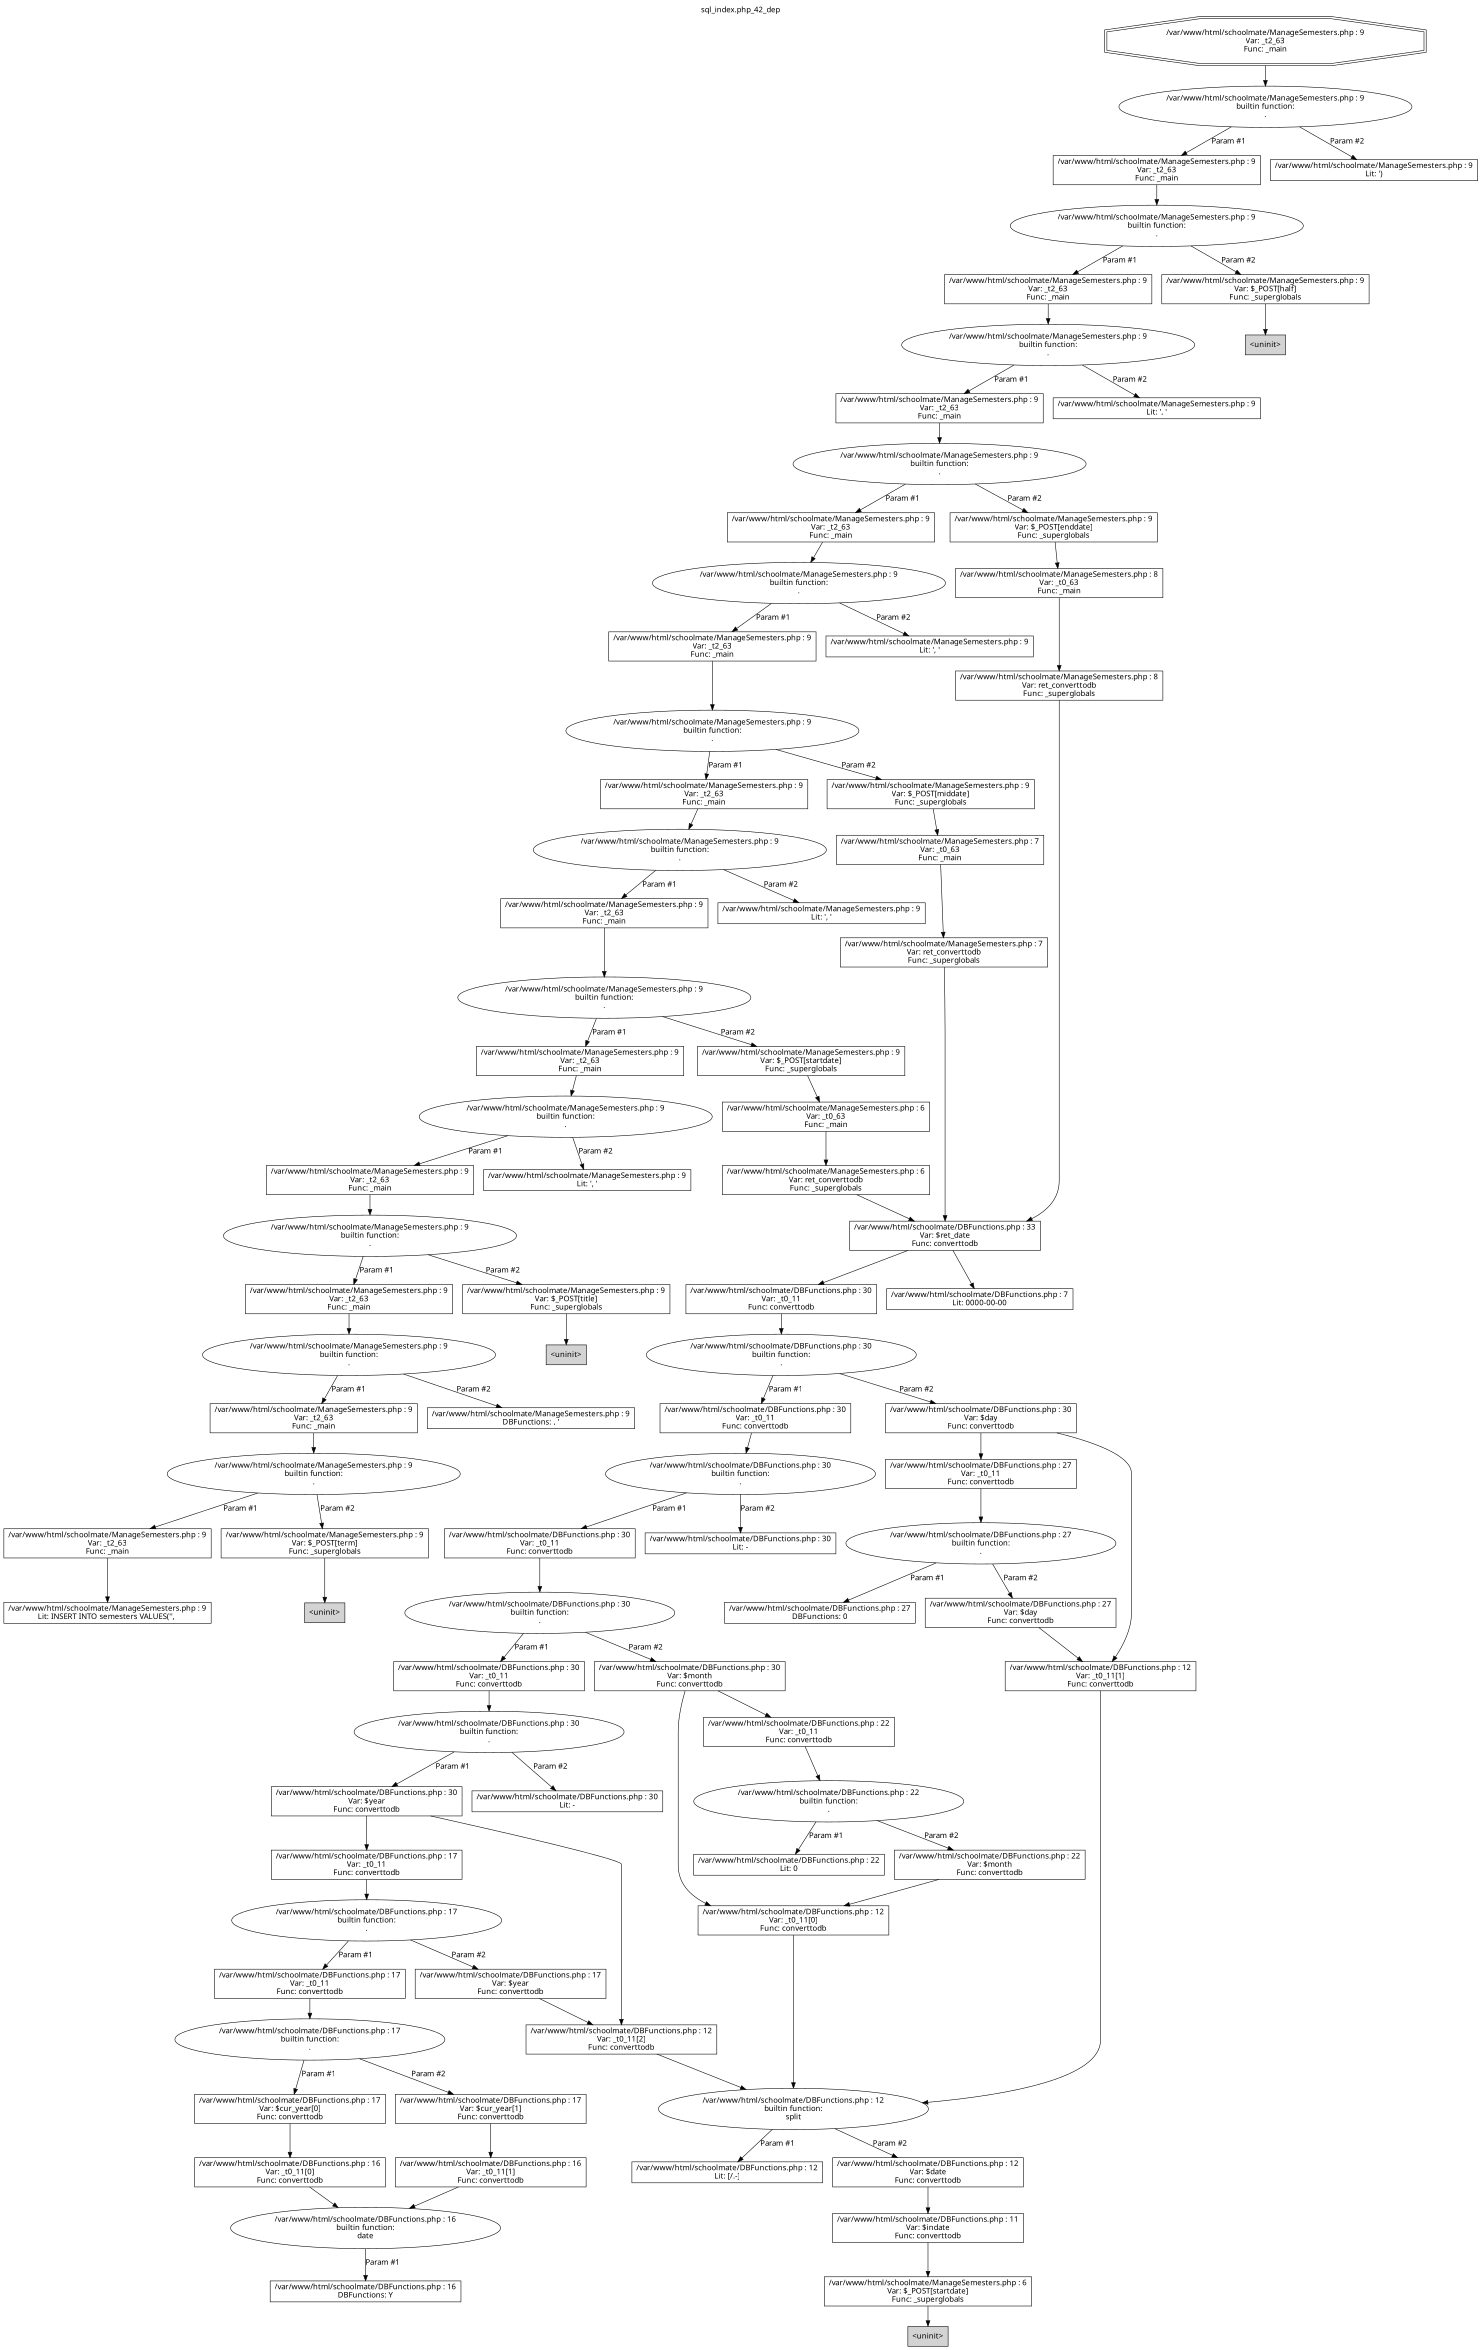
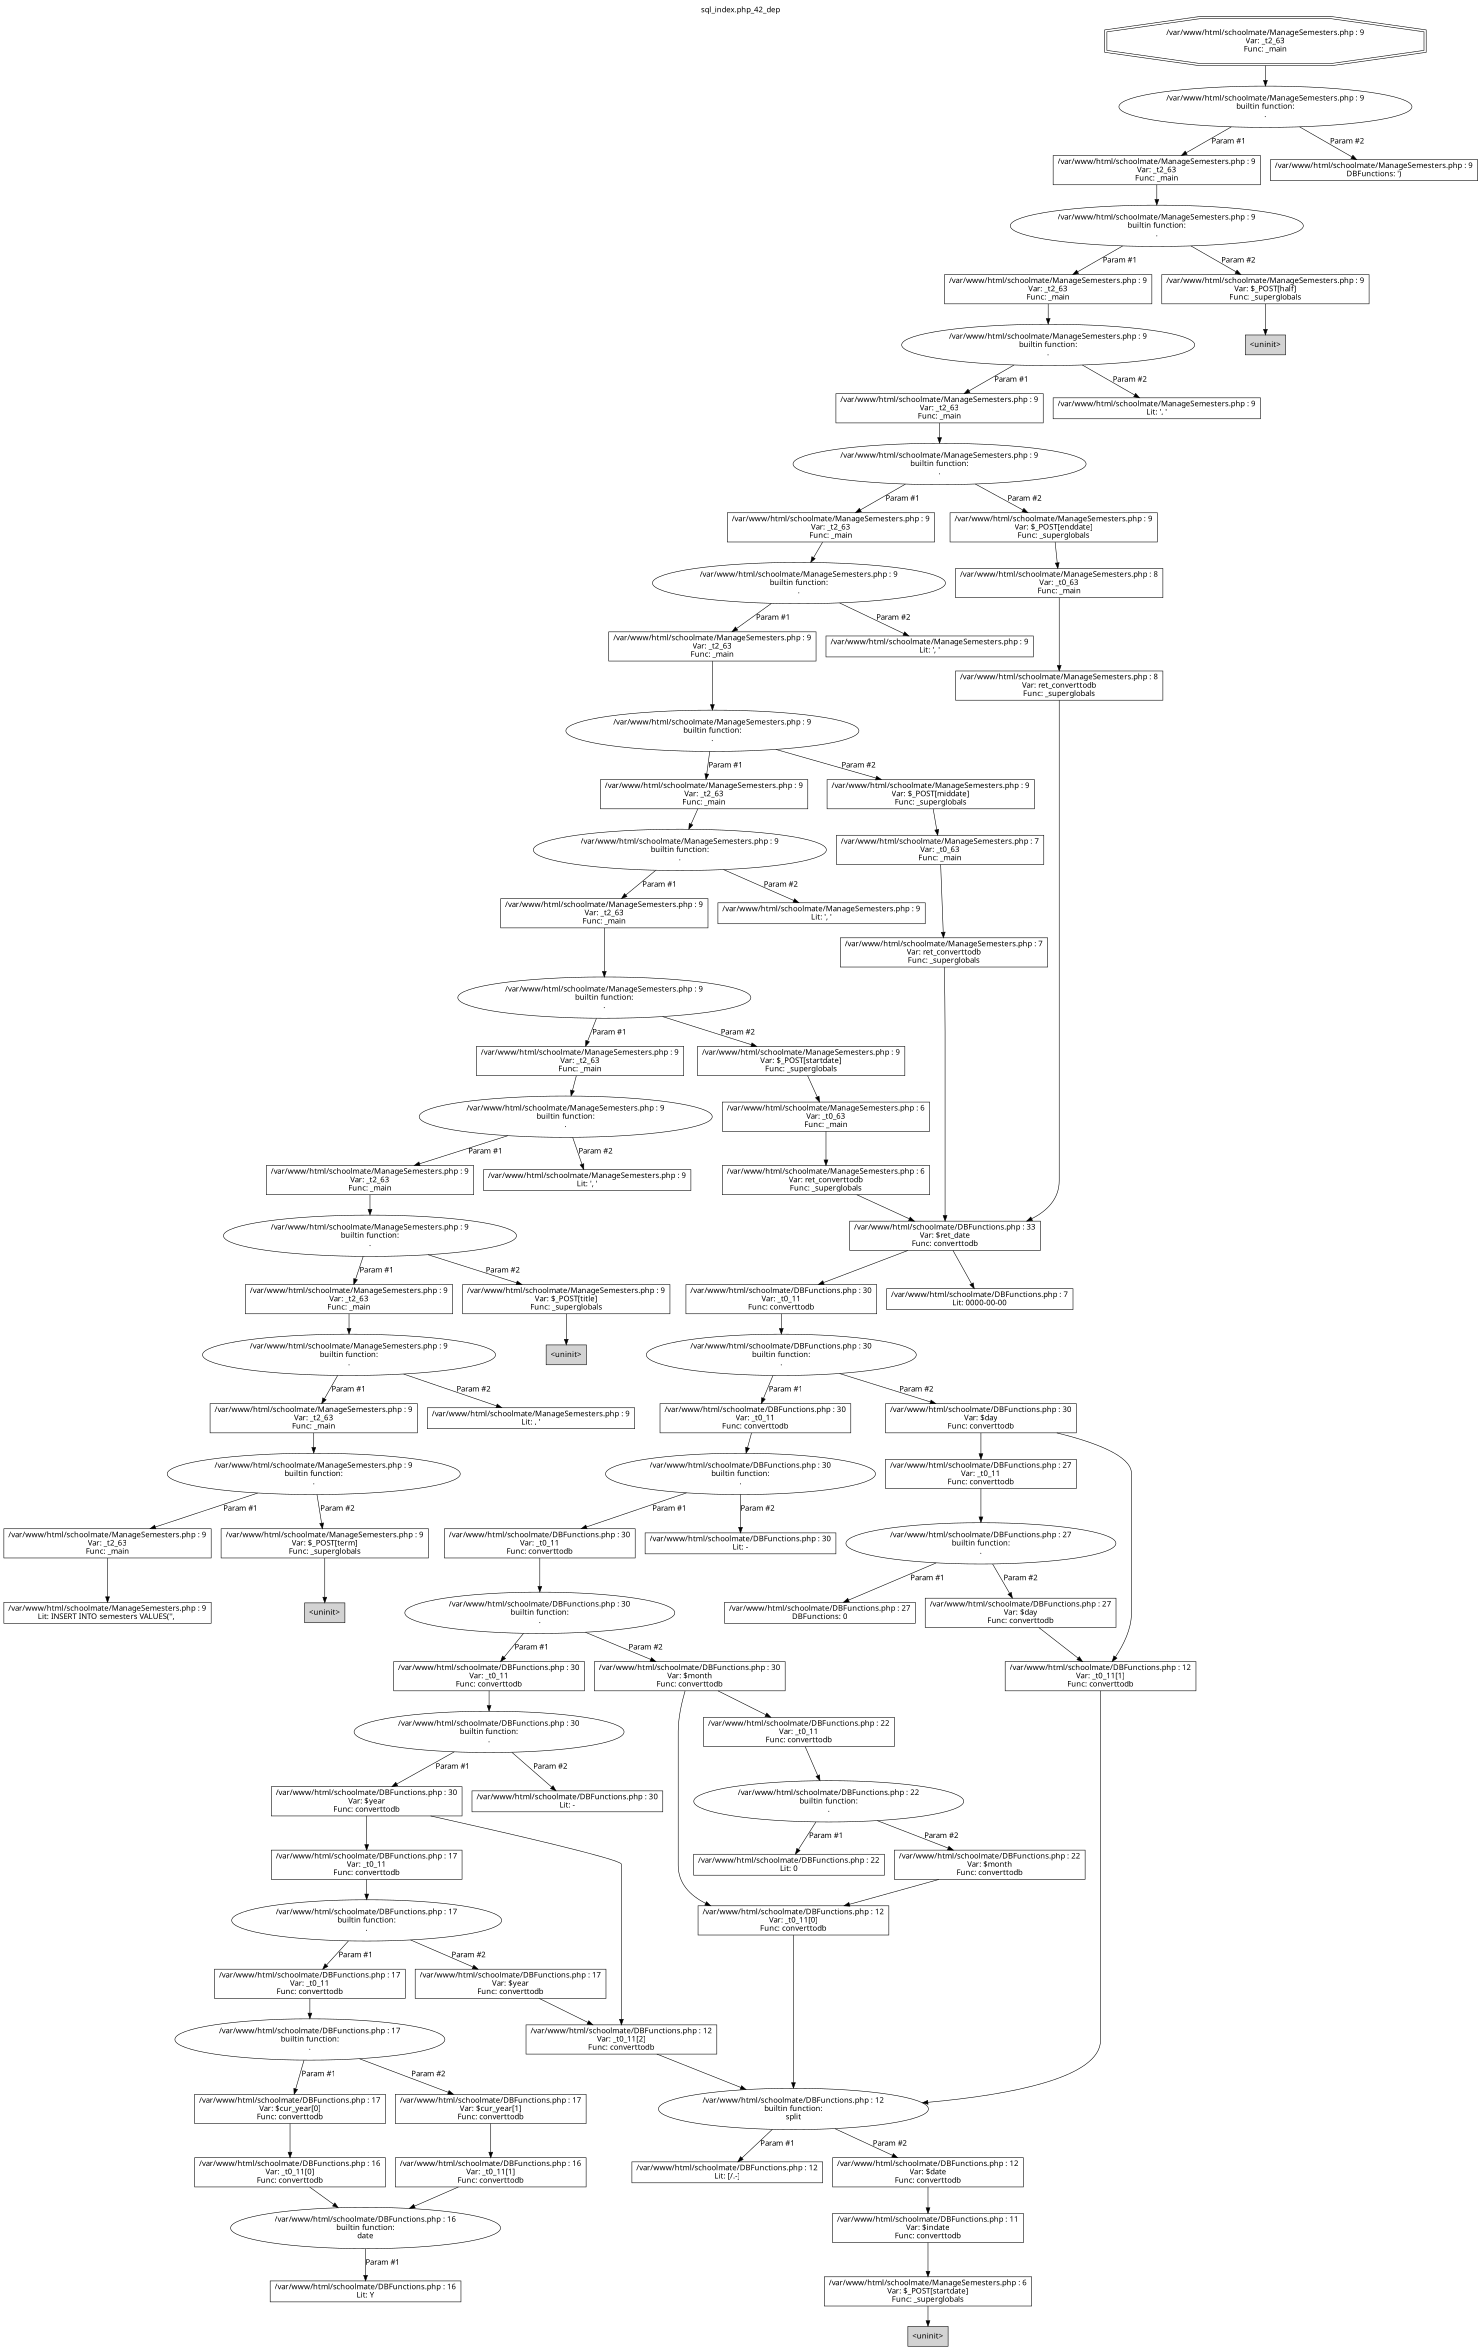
  digraph {
    fontname="Noto Sans"
    label="sql_index.php_42_dep"
    labelloc=t
    node [fontname="Noto Sans" shape=box]
    edge [fontname="Noto Sans"]
    n1 [label="/var/www/html/schoolmate/ManageSemesters.php : 9\nVar: _t2_63\nFunc: _main\n" shape=doubleoctagon]
    n2 [label="/var/www/html/schoolmate/ManageSemesters.php : 9\nbuiltin function:\n.\n" shape=ellipse]
    n3 [label="/var/www/html/schoolmate/ManageSemesters.php : 9\nVar: _t2_63\nFunc: _main\n"]
-   n4 [label="/var/www/html/schoolmate/ManageSemesters.php : 9\nLit: ')\n"]
+   n4 [label="/var/www/html/schoolmate/ManageSemesters.php : 9\nDBFunctions: ')\n"]
    n5 [label="/var/www/html/schoolmate/ManageSemesters.php : 9\nbuiltin function:\n.\n" shape=ellipse]
    n6 [label="/var/www/html/schoolmate/ManageSemesters.php : 9\nVar: _t2_63\nFunc: _main\n"]
    n7 [label="/var/www/html/schoolmate/ManageSemesters.php : 9\nVar: $_POST[half]\nFunc: _superglobals\n"]
    n8 [label="/var/www/html/schoolmate/ManageSemesters.php : 9\nbuiltin function:\n.\n" shape=ellipse]
    n9 [label="<uninit>" style=filled]
    n10 [label="/var/www/html/schoolmate/ManageSemesters.php : 9\nVar: _t2_63\nFunc: _main\n"]
    n11 [label="/var/www/html/schoolmate/ManageSemesters.php : 9\nLit: ', '\n"]
    n12 [label="/var/www/html/schoolmate/ManageSemesters.php : 9\nbuiltin function:\n.\n" shape=ellipse]
    n13 [label="/var/www/html/schoolmate/ManageSemesters.php : 9\nVar: _t2_63\nFunc: _main\n"]
    n14 [label="/var/www/html/schoolmate/ManageSemesters.php : 9\nVar: $_POST[enddate]\nFunc: _superglobals\n"]
    n15 [label="/var/www/html/schoolmate/ManageSemesters.php : 9\nbuiltin function:\n.\n" shape=ellipse]
    n16 [label="/var/www/html/schoolmate/ManageSemesters.php : 8\nVar: _t0_63\nFunc: _main\n"]
    n17 [label="/var/www/html/schoolmate/ManageSemesters.php : 9\nVar: _t2_63\nFunc: _main\n"]
    n18 [label="/var/www/html/schoolmate/ManageSemesters.php : 9\nLit: ', '\n"]
    n19 [label="/var/www/html/schoolmate/ManageSemesters.php : 9\nbuiltin function:\n.\n" shape=ellipse]
    n20 [label="/var/www/html/schoolmate/ManageSemesters.php : 9\nVar: _t2_63\nFunc: _main\n"]
    n21 [label="/var/www/html/schoolmate/ManageSemesters.php : 9\nVar: $_POST[middate]\nFunc: _superglobals\n"]
    n22 [label="/var/www/html/schoolmate/ManageSemesters.php : 9\nbuiltin function:\n.\n" shape=ellipse]
    n23 [label="/var/www/html/schoolmate/ManageSemesters.php : 7\nVar: _t0_63\nFunc: _main\n"]
    n24 [label="/var/www/html/schoolmate/ManageSemesters.php : 9\nVar: _t2_63\nFunc: _main\n"]
    n25 [label="/var/www/html/schoolmate/ManageSemesters.php : 9\nLit: ', '\n"]
    n26 [label="/var/www/html/schoolmate/ManageSemesters.php : 9\nbuiltin function:\n.\n" shape=ellipse]
    n27 [label="/var/www/html/schoolmate/ManageSemesters.php : 9\nVar: _t2_63\nFunc: _main\n"]
    n28 [label="/var/www/html/schoolmate/ManageSemesters.php : 9\nVar: $_POST[startdate]\nFunc: _superglobals\n"]
    n29 [label="/var/www/html/schoolmate/ManageSemesters.php : 9\nbuiltin function:\n.\n" shape=ellipse]
    n30 [label="/var/www/html/schoolmate/ManageSemesters.php : 6\nVar: _t0_63\nFunc: _main\n"]
    n31 [label="/var/www/html/schoolmate/ManageSemesters.php : 9\nVar: _t2_63\nFunc: _main\n"]
    n32 [label="/var/www/html/schoolmate/ManageSemesters.php : 9\nLit: ', '\n"]
    n33 [label="/var/www/html/schoolmate/ManageSemesters.php : 9\nbuiltin function:\n.\n" shape=ellipse]
    n34 [label="/var/www/html/schoolmate/ManageSemesters.php : 9\nVar: _t2_63\nFunc: _main\n"]
    n35 [label="/var/www/html/schoolmate/ManageSemesters.php : 9\nVar: $_POST[title]\nFunc: _superglobals\n"]
    n36 [label="/var/www/html/schoolmate/ManageSemesters.php : 9\nbuiltin function:\n.\n" shape=ellipse]
    n37 [label="<uninit>" style=filled]
    n38 [label="/var/www/html/schoolmate/ManageSemesters.php : 9\nVar: _t2_63\nFunc: _main\n"]
-   n39 [label="/var/www/html/schoolmate/ManageSemesters.php : 9\nDBFunctions: , '\n"]
+   n39 [label="/var/www/html/schoolmate/ManageSemesters.php : 9\nLit: , '\n"]
    n40 [label="/var/www/html/schoolmate/ManageSemesters.php : 9\nbuiltin function:\n.\n" shape=ellipse]
    n41 [label="/var/www/html/schoolmate/ManageSemesters.php : 9\nVar: _t2_63\nFunc: _main\n"]
    n42 [label="/var/www/html/schoolmate/ManageSemesters.php : 9\nVar: $_POST[term]\nFunc: _superglobals\n"]
    n43 [label="/var/www/html/schoolmate/ManageSemesters.php : 9\nLit: INSERT INTO semesters VALUES('', \n"]
    n44 [label="<uninit>" style=filled]
    n45 [label="/var/www/html/schoolmate/ManageSemesters.php : 6\nVar: ret_converttodb\nFunc: _superglobals\n"]
    n46 [label="/var/www/html/schoolmate/DBFunctions.php : 33\nVar: $ret_date\nFunc: converttodb\n"]
    n47 [label="/var/www/html/schoolmate/DBFunctions.php : 30\nVar: _t0_11\nFunc: converttodb\n"]
    n48 [label="/var/www/html/schoolmate/DBFunctions.php : 7\nLit: 0000-00-00\n"]
    n49 [label="/var/www/html/schoolmate/DBFunctions.php : 30\nbuiltin function:\n.\n" shape=ellipse]
    n50 [label="/var/www/html/schoolmate/DBFunctions.php : 30\nVar: _t0_11\nFunc: converttodb\n"]
    n51 [label="/var/www/html/schoolmate/DBFunctions.php : 30\nVar: $day\nFunc: converttodb\n"]
    n52 [label="/var/www/html/schoolmate/DBFunctions.php : 30\nbuiltin function:\n.\n" shape=ellipse]
    n53 [label="/var/www/html/schoolmate/DBFunctions.php : 27\nVar: _t0_11\nFunc: converttodb\n"]
    n54 [label="/var/www/html/schoolmate/DBFunctions.php : 12\nVar: _t0_11[1]\nFunc: converttodb\n"]
    n55 [label="/var/www/html/schoolmate/DBFunctions.php : 30\nVar: _t0_11\nFunc: converttodb\n"]
    n56 [label="/var/www/html/schoolmate/DBFunctions.php : 30\nLit: -\n"]
    n57 [label="/var/www/html/schoolmate/DBFunctions.php : 30\nbuiltin function:\n.\n" shape=ellipse]
    n58 [label="/var/www/html/schoolmate/DBFunctions.php : 30\nVar: _t0_11\nFunc: converttodb\n"]
    n59 [label="/var/www/html/schoolmate/DBFunctions.php : 30\nVar: $month\nFunc: converttodb\n"]
    n60 [label="/var/www/html/schoolmate/DBFunctions.php : 30\nbuiltin function:\n.\n" shape=ellipse]
    n61 [label="/var/www/html/schoolmate/DBFunctions.php : 12\nVar: _t0_11[0]\nFunc: converttodb\n"]
    n62 [label="/var/www/html/schoolmate/DBFunctions.php : 22\nVar: _t0_11\nFunc: converttodb\n"]
    n63 [label="/var/www/html/schoolmate/DBFunctions.php : 30\nVar: $year\nFunc: converttodb\n"]
    n64 [label="/var/www/html/schoolmate/DBFunctions.php : 30\nLit: -\n"]
    n65 [label="/var/www/html/schoolmate/DBFunctions.php : 17\nVar: _t0_11\nFunc: converttodb\n"]
    n66 [label="/var/www/html/schoolmate/DBFunctions.php : 12\nVar: _t0_11[2]\nFunc: converttodb\n"]
    n67 [label="/var/www/html/schoolmate/DBFunctions.php : 17\nbuiltin function:\n.\n" shape=ellipse]
    n68 [label="/var/www/html/schoolmate/DBFunctions.php : 12\nbuiltin function:\nsplit\n" shape=ellipse]
    n69 [label="/var/www/html/schoolmate/DBFunctions.php : 17\nVar: _t0_11\nFunc: converttodb\n"]
    n70 [label="/var/www/html/schoolmate/DBFunctions.php : 17\nVar: $year\nFunc: converttodb\n"]
    n71 [label="/var/www/html/schoolmate/DBFunctions.php : 17\nbuiltin function:\n.\n" shape=ellipse]
    n72 [label="/var/www/html/schoolmate/DBFunctions.php : 17\nVar: $cur_year[0]\nFunc: converttodb\n"]
    n73 [label="/var/www/html/schoolmate/DBFunctions.php : 17\nVar: $cur_year[1]\nFunc: converttodb\n"]
    n74 [label="/var/www/html/schoolmate/DBFunctions.php : 16\nVar: _t0_11[0]\nFunc: converttodb\n"]
    n75 [label="/var/www/html/schoolmate/DBFunctions.php : 16\nVar: _t0_11[1]\nFunc: converttodb\n"]
    n76 [label="/var/www/html/schoolmate/DBFunctions.php : 16\nbuiltin function:\ndate\n" shape=ellipse]
-   n77 [label="/var/www/html/schoolmate/DBFunctions.php : 16\nDBFunctions: Y\n"]
+   n77 [label="/var/www/html/schoolmate/DBFunctions.php : 16\nLit: Y\n"]
    n78 [label="/var/www/html/schoolmate/DBFunctions.php : 12\nLit: [/.-]\n"]
    n79 [label="/var/www/html/schoolmate/DBFunctions.php : 12\nVar: $date\nFunc: converttodb\n"]
    n80 [label="/var/www/html/schoolmate/DBFunctions.php : 11\nVar: $indate\nFunc: converttodb\n"]
    n81 [label="/var/www/html/schoolmate/ManageSemesters.php : 6\nVar: $_POST[startdate]\nFunc: _superglobals\n"]
    n82 [label="<uninit>" style=filled]
    n83 [label="/var/www/html/schoolmate/DBFunctions.php : 22\nbuiltin function:\n.\n" shape=ellipse]
    n84 [label="/var/www/html/schoolmate/DBFunctions.php : 22\nLit: 0\n"]
    n85 [label="/var/www/html/schoolmate/DBFunctions.php : 22\nVar: $month\nFunc: converttodb\n"]
    n86 [label="/var/www/html/schoolmate/DBFunctions.php : 27\nbuiltin function:\n.\n" shape=ellipse]
    n87 [label="/var/www/html/schoolmate/DBFunctions.php : 27\nDBFunctions: 0\n"]
    n88 [label="/var/www/html/schoolmate/DBFunctions.php : 27\nVar: $day\nFunc: converttodb\n"]
    n89 [label="/var/www/html/schoolmate/ManageSemesters.php : 7\nVar: ret_converttodb\nFunc: _superglobals\n"]
    n90 [label="/var/www/html/schoolmate/ManageSemesters.php : 8\nVar: ret_converttodb\nFunc: _superglobals\n"]
    n1 -> n2
    n2 -> n3 [label="Param #1"]
    n2 -> n4 [label="Param #2"]
    n3 -> n5
    n5 -> n6 [label="Param #1"]
    n5 -> n7 [label="Param #2"]
    n6 -> n8
    n7 -> n9
    n8 -> n10 [label="Param #1"]
    n8 -> n11 [label="Param #2"]
    n10 -> n12
    n12 -> n13 [label="Param #1"]
    n12 -> n14 [label="Param #2"]
    n13 -> n15
    n14 -> n16
    n15 -> n17 [label="Param #1"]
    n15 -> n18 [label="Param #2"]
    n16 -> n90
    n17 -> n19
    n19 -> n20 [label="Param #1"]
    n19 -> n21 [label="Param #2"]
    n20 -> n22
    n21 -> n23
    n22 -> n24 [label="Param #1"]
    n22 -> n25 [label="Param #2"]
    n23 -> n89
    n24 -> n26
    n26 -> n27 [label="Param #1"]
    n26 -> n28 [label="Param #2"]
    n27 -> n29
    n28 -> n30
    n29 -> n31 [label="Param #1"]
    n29 -> n32 [label="Param #2"]
    n30 -> n45
    n31 -> n33
    n33 -> n34 [label="Param #1"]
    n33 -> n35 [label="Param #2"]
    n34 -> n36
    n35 -> n37
    n36 -> n38 [label="Param #1"]
    n36 -> n39 [label="Param #2"]
    n38 -> n40
    n40 -> n41 [label="Param #1"]
    n40 -> n42 [label="Param #2"]
    n41 -> n43
    n42 -> n44
    n45 -> n46
    n46 -> n47
    n46 -> n48
    n47 -> n49
    n49 -> n50 [label="Param #1"]
    n49 -> n51 [label="Param #2"]
    n50 -> n52
    n51 -> n53
    n51 -> n54
    n52 -> n55 [label="Param #1"]
    n52 -> n56 [label="Param #2"]
    n53 -> n86
    n54 -> n68
    n55 -> n57
    n57 -> n58 [label="Param #1"]
    n57 -> n59 [label="Param #2"]
    n58 -> n60
    n59 -> n61
    n59 -> n62
    n60 -> n63 [label="Param #1"]
    n60 -> n64 [label="Param #2"]
    n61 -> n68
    n62 -> n83
    n63 -> n65
    n63 -> n66
    n65 -> n67
    n66 -> n68
    n67 -> n69 [label="Param #1"]
    n67 -> n70 [label="Param #2"]
    n68 -> n78 [label="Param #1"]
    n68 -> n79 [label="Param #2"]
    n69 -> n71
    n70 -> n66
    n71 -> n72 [label="Param #1"]
    n71 -> n73 [label="Param #2"]
    n72 -> n74
    n73 -> n75
    n74 -> n76
    n75 -> n76
    n76 -> n77 [label="Param #1"]
    n79 -> n80
    n80 -> n81
    n81 -> n82
    n83 -> n84 [label="Param #1"]
    n83 -> n85 [label="Param #2"]
    n85 -> n61
    n86 -> n87 [label="Param #1"]
    n86 -> n88 [label="Param #2"]
    n88 -> n54
    n89 -> n46
    n90 -> n46
  }
